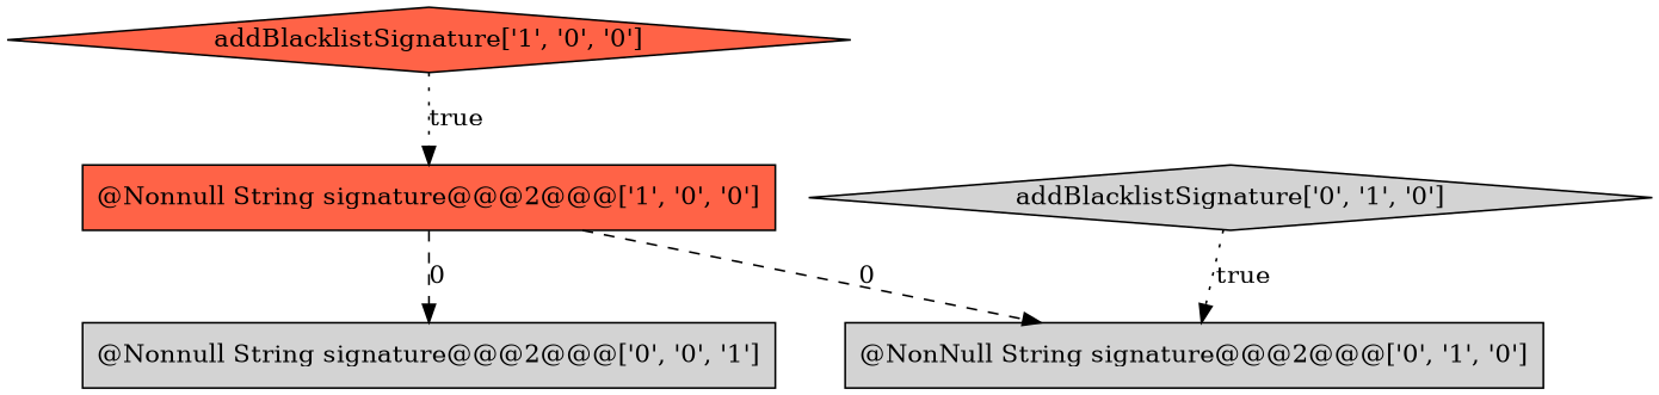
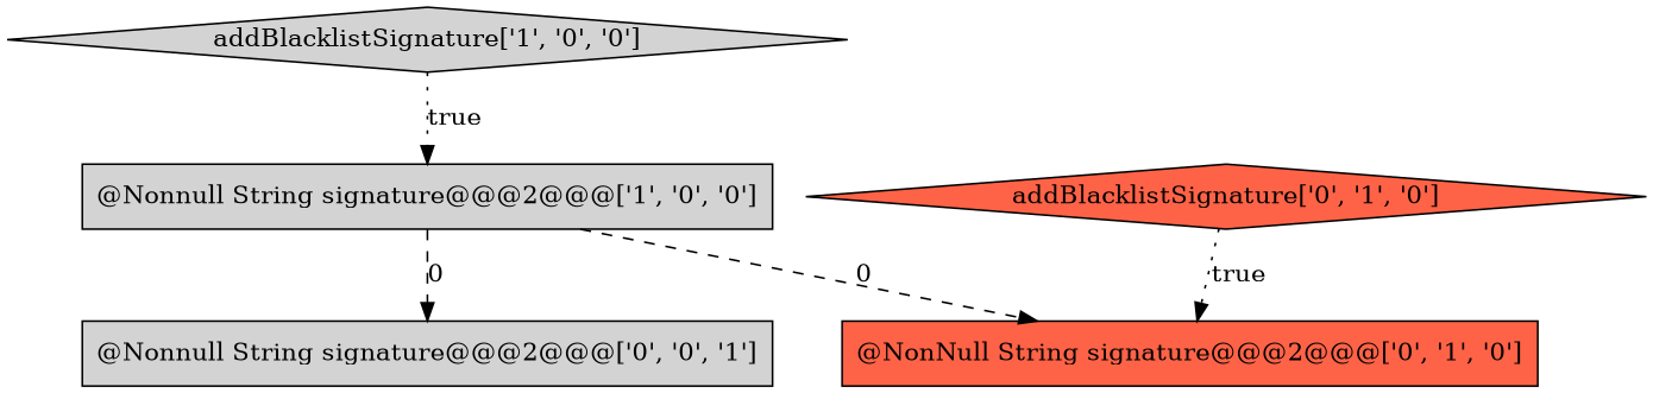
  digraph {
    node [fillcolor=lightgray shape=box style=filled]
    edge [style=dotted]
-   n1 [fillcolor=tomato label="addBlacklistSignature['1', '0', '0']" shape=diamond]
-   n2 [fillcolor=tomato label="@Nonnull String signature@@@2@@@['1', '0', '0']"]
+   n1 [label="addBlacklistSignature['1', '0', '0']" shape=diamond]
+   n2 [label="@Nonnull String signature@@@2@@@['1', '0', '0']"]
    n3 [label="@Nonnull String signature@@@2@@@['0', '0', '1']"]
-   n4 [label="@NonNull String signature@@@2@@@['0', '1', '0']"]
-   n5 [label="addBlacklistSignature['0', '1', '0']" shape=diamond]
+   n4 [fillcolor=tomato label="@NonNull String signature@@@2@@@['0', '1', '0']"]
+   n5 [fillcolor=tomato label="addBlacklistSignature['0', '1', '0']" shape=diamond]
    n1 -> n2 [label=true]
    n2 -> n3 [label=0 style=dashed]
    n2 -> n4 [label=0 style=dashed]
    n5 -> n4 [label=true]
  }
